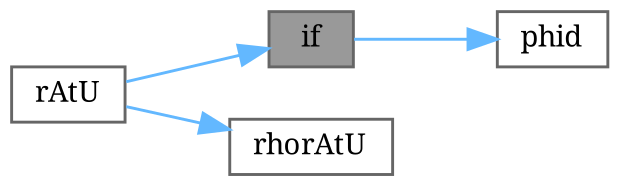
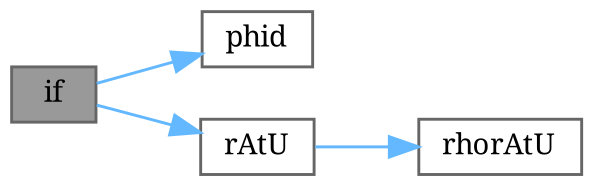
  digraph {
    fontname="Noto Serif"
    rankdir=LR
    node [color=grey40 fillcolor=white fontname="Noto Serif" fontsize=10 shape=box style=filled]
    edge [color=steelblue1 fontname="Noto Serif" fontsize=10 labelfontname=Helvetica labelfontsize=10 style=solid]
    n1 [color=gray40 fillcolor=grey60 fontcolor=black height=0.2 label=if width=0.4]
    n2 [height=0.2 label=phid width=0.4]
    n3 [height=0.2 label=rAtU width=0.4]
    n4 [height=0.2 label=rhorAtU width=0.4]
    n1 -> n2
-   n3 -> n1
+   n1 -> n3
    n3 -> n4
  }
